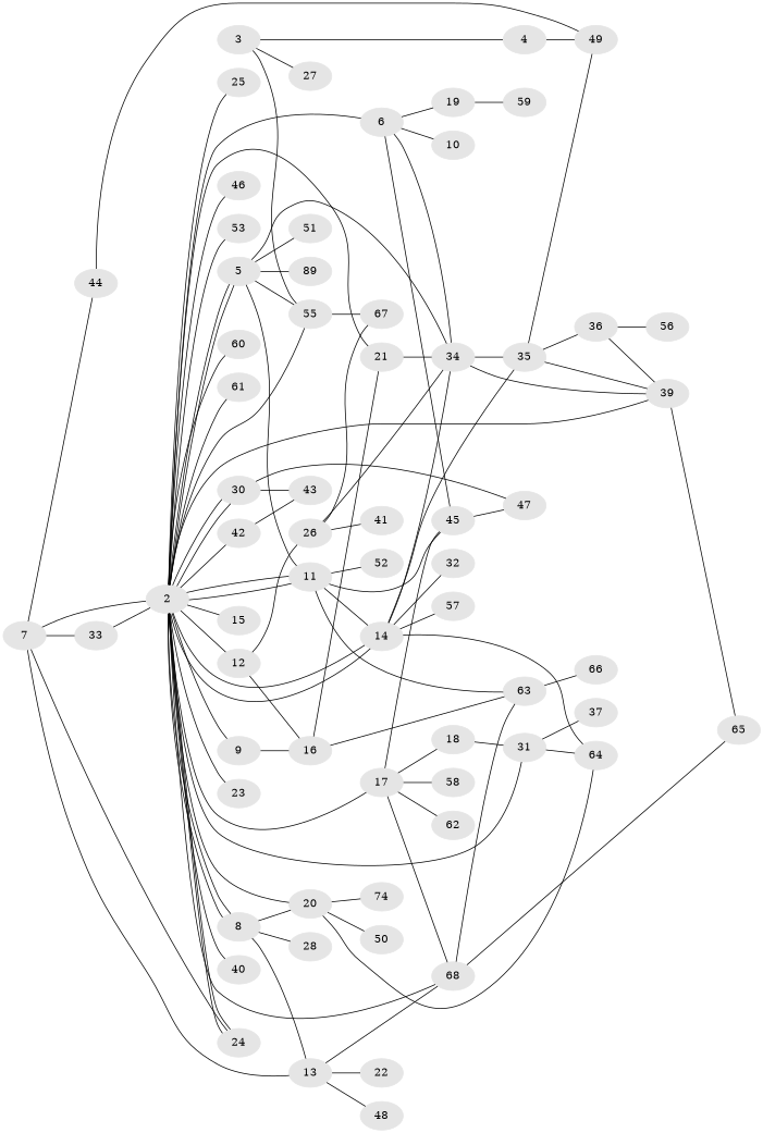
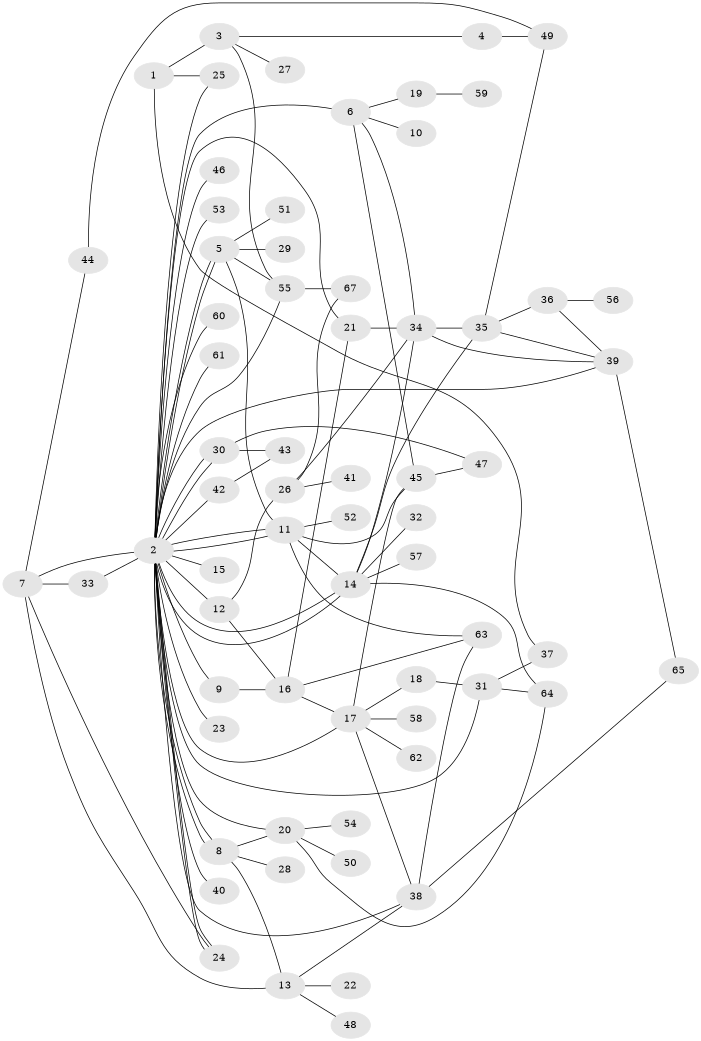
  graph {
    rankdir=LR
    node [color=gray90 style=filled]
+   1
    3
    25
    37
    2
    5
    6
    7
    8
    9
    11
    12
    14
    15
    17
    20
    21
    23
    24
    30
    31
-   38 [label=68]
+   38
    39
    40
    42
    46
    53
    55
    60
    61
    4
    27
-   29 [label=89]
+   29
    34
    51
    10
    19
    45
    13
    33
    44
    28
    16
    52
    63
    26
    32
    35
    57
    64
    18
    58
    62
    50
-   54 [label=74]
+   54
    43
    47
    65
    67
    49
    59
    22
    48
-   66
    41
    36
    56
+   1 -- 3
+   1 -- 25
+   1 -- 37
    3 -- 55
    3 -- 4
    3 -- 27
    2 -- 25
    2 -- 5
    2 -- 5
    2 -- 6
    2 -- 7
    2 -- 8
    2 -- 8
    2 -- 9
    2 -- 11
    2 -- 11
    2 -- 12
    2 -- 14
    2 -- 14
    2 -- 15
    2 -- 17
    2 -- 20
    2 -- 21
    2 -- 23
    2 -- 24
    2 -- 24
    2 -- 30
    2 -- 30
    2 -- 31
    2 -- 38
    2 -- 39
    2 -- 40
    2 -- 42
    2 -- 46
    2 -- 53
    2 -- 55
    2 -- 60
    2 -- 61
    5 -- 11
    5 -- 55
    5 -- 29
-   5 -- 34
    5 -- 51
    6 -- 34
    6 -- 10
    6 -- 19
    6 -- 45
    7 -- 24
    7 -- 13
    7 -- 33
    7 -- 44
    8 -- 20
    8 -- 13
    8 -- 28
    9 -- 16
    11 -- 14
    11 -- 45
    11 -- 52
    11 -- 63
    12 -- 16
    12 -- 26
    14 -- 34
    14 -- 32
    14 -- 35
    14 -- 57
    14 -- 64
    17 -- 38
    17 -- 45
    17 -- 18
    17 -- 58
    17 -- 62
    20 -- 64
    20 -- 50
    20 -- 54
    21 -- 34
    30 -- 43
    30 -- 47
    31 -- 37
    31 -- 64
    38 -- 63
    38 -- 65
    39 -- 65
    42 -- 43
    55 -- 67
    4 -- 49
    34 -- 39
    34 -- 35
    19 -- 59
    45 -- 47
    13 -- 38
    13 -- 22
    13 -- 48
    33 -- 2
    44 -- 49
+   16 -- 17
    16 -- 21
    16 -- 63
-   63 -- 66
    26 -- 34
    26 -- 67
    26 -- 41
    35 -- 39
    35 -- 49
    35 -- 36
    18 -- 31
    36 -- 39
    36 -- 56
  }
